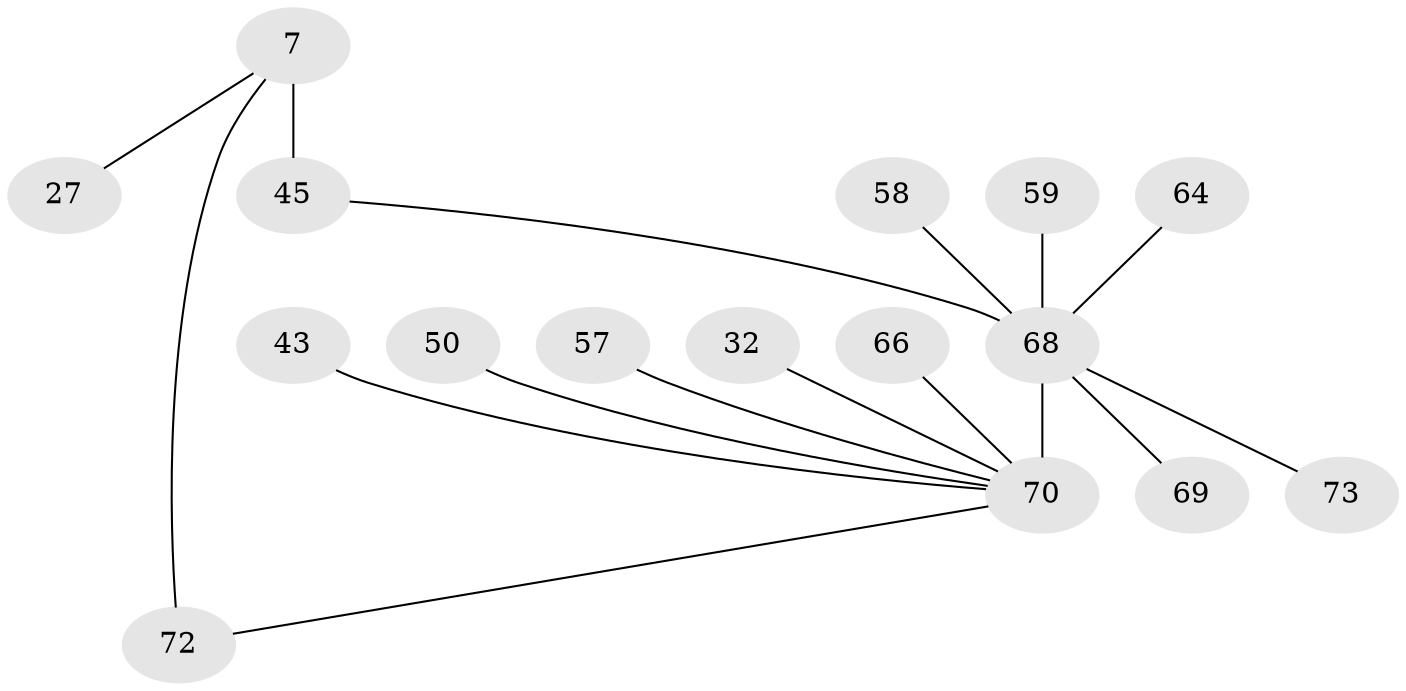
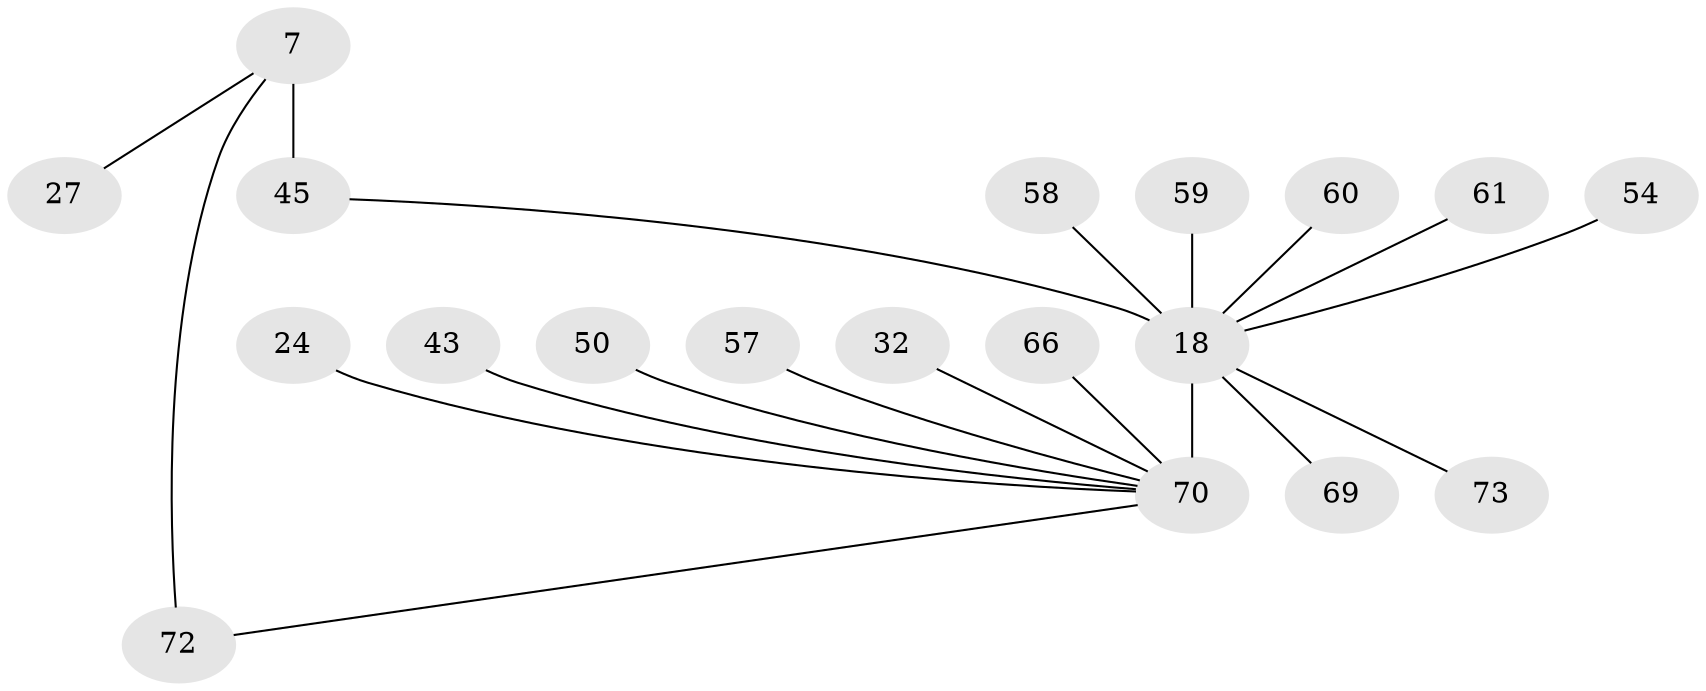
  graph {
    node [color=gray90 style=filled]
    7 [super="+3"]
    27
    72 [super="+20+35"]
    45
-   68 [super="+48+2+54+37+42+63"]
+   68 [super="+48+2+54+37+42+63" label=18]
    70 [super="+52+14+40+30+65+47+49"]
    69
    73
+   24
    43
    50
    57
    58 [super="+56"]
    59 [super="+5"]
+   60
+   61
    n17 [label=32]
-   64
+   64 [label=54]
    66 [super="+26"]
    7 -- 27
    7 -- 72 [weight=2]
    7 -- 45 [weight=8]
    45 -- 68
    68 -- 70 [weight=11]
    68 -- 69
    68 -- 73
    70 -- 72
+   24 -- 70
    43 -- 70
    50 -- 70
    57 -- 70
    58 -- 68 [weight=2]
    59 -- 68 [weight=2]
+   60 -- 68
+   61 -- 68
    n17 -- 70
    64 -- 68
    66 -- 70
  }
